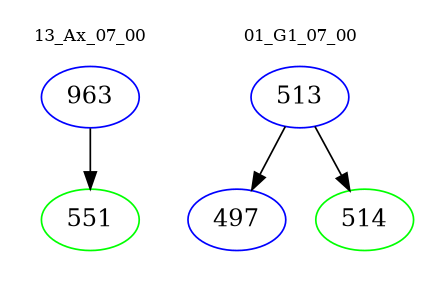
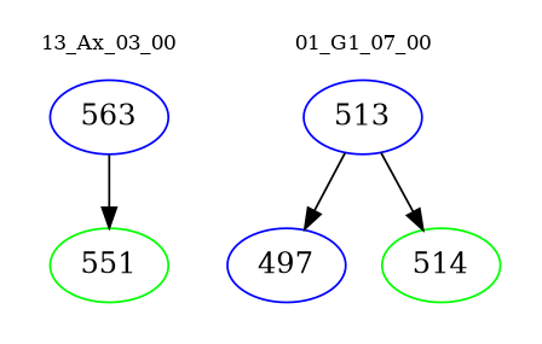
  digraph {
    node [color=blue]
    edge [color=black]
-   n1 [label=963]
+   n1 [label=563]
    n2 [color=green label=551]
    n3 [label=513]
    n4 [label=497]
    n5 [color=green label=514]
    subgraph cluster_1 {
      color=white
      fontsize=10
-     label="13_Ax_07_00"
+     label="13_Ax_03_00"
      n1
      n2
    }
    subgraph cluster_2 {
      color=white
      fontsize=10
      label="01_G1_07_00"
      n3
      n4
      n5
    }
    n1 -> n2
    n3 -> n4
    n3 -> n5
  }
